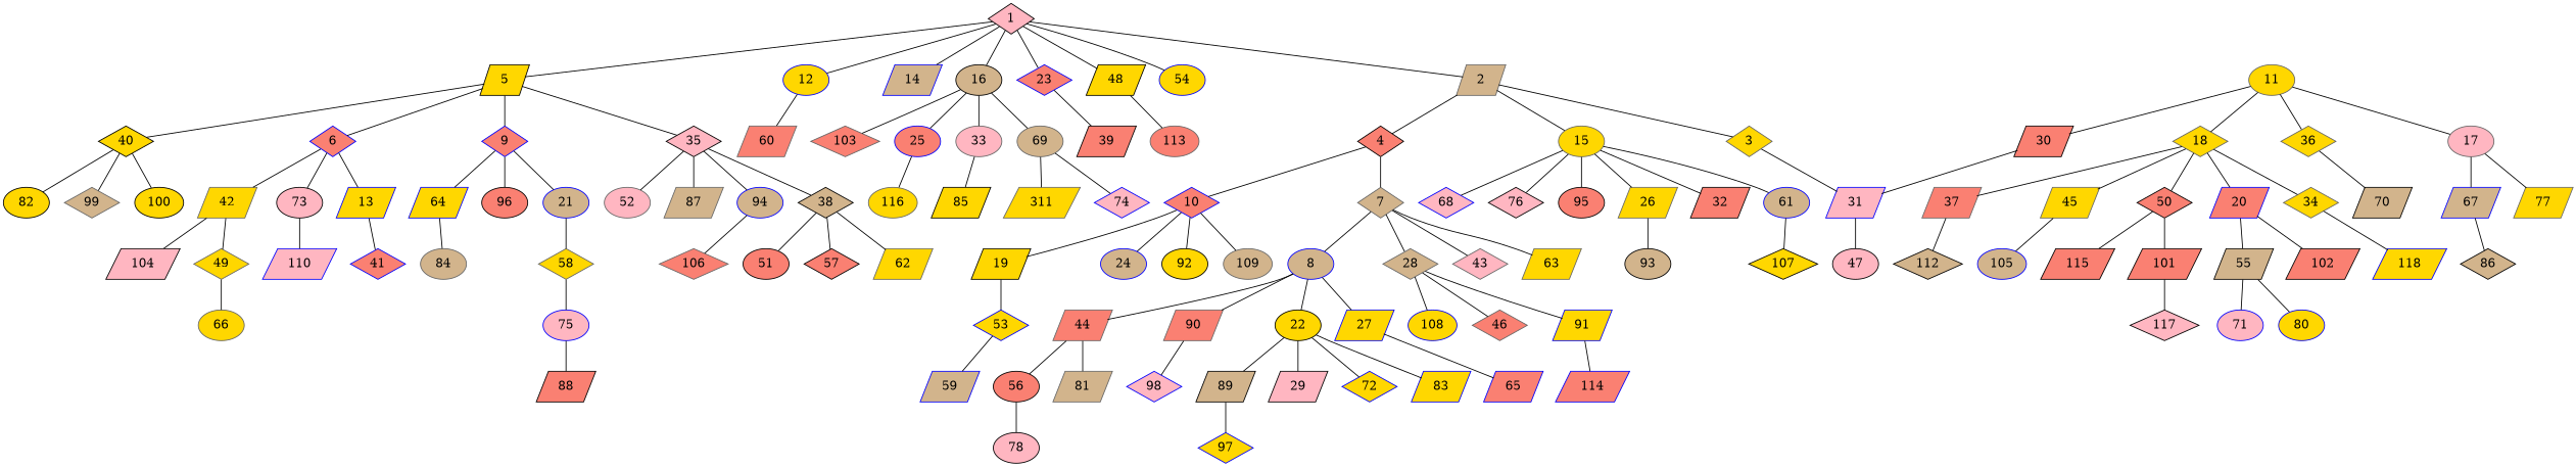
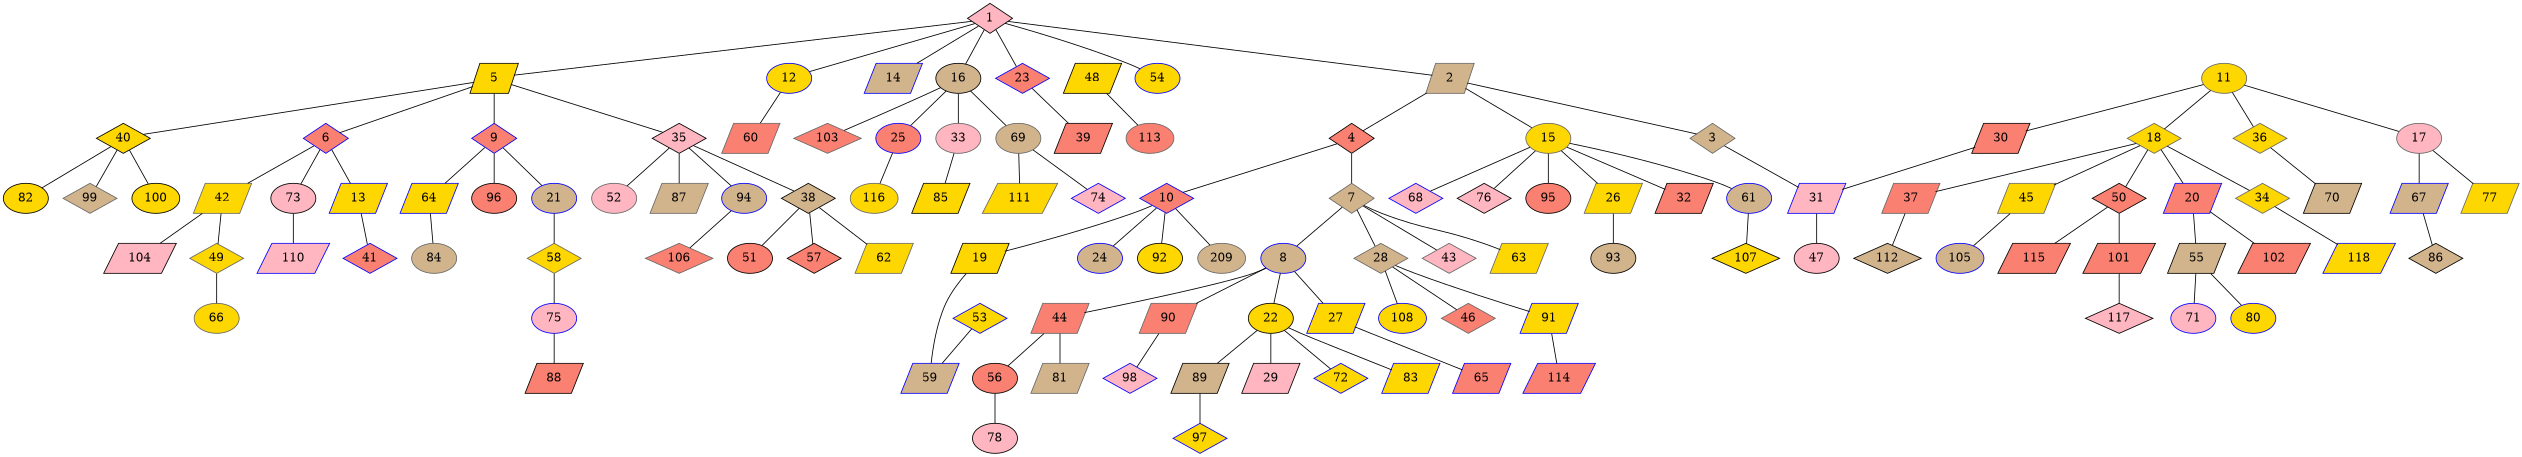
  graph {
    node [color=black fillcolor=gold shape=parallelogram style=filled]
    1 [fillcolor=lightpink shape=diamond]
    2 [color=gray40 fillcolor=tan]
    5
    12 [color=blue shape=ellipse]
    14 [color=blue fillcolor=tan]
    16 [fillcolor=tan shape=ellipse]
    23 [color=blue fillcolor=salmon shape=diamond]
    48
    54 [color=blue shape=ellipse]
-   3 [color=gray40 shape=diamond]
+   3 [color=gray40 fillcolor=tan shape=diamond]
    4 [fillcolor=salmon shape=diamond]
    15 [color=gray40 shape=ellipse]
    6 [color=blue fillcolor=salmon shape=diamond]
    9 [color=blue fillcolor=salmon shape=diamond]
    35 [fillcolor=lightpink shape=diamond]
    40 [shape=diamond]
    60 [color=gray40 fillcolor=salmon]
    25 [color=blue fillcolor=salmon shape=ellipse]
    33 [color=gray40 fillcolor=lightpink shape=ellipse]
    69 [color=gray40 fillcolor=tan shape=ellipse]
    103 [color=gray40 fillcolor=salmon shape=diamond]
    39 [fillcolor=salmon]
    113 [color=gray40 fillcolor=salmon shape=ellipse]
    31 [color=blue fillcolor=lightpink]
    7 [color=gray40 fillcolor=tan shape=diamond]
    10 [color=blue fillcolor=salmon shape=diamond]
    26 [color=gray40]
    32 [fillcolor=salmon]
    61 [color=blue fillcolor=tan shape=ellipse]
    68 [color=blue fillcolor=lightpink shape=diamond]
    76 [fillcolor=lightpink shape=diamond]
    95 [fillcolor=salmon shape=ellipse]
    11 [color=gray40 shape=ellipse]
    17 [color=gray40 fillcolor=lightpink shape=ellipse]
    18 [color=gray40 shape=diamond]
    30 [fillcolor=salmon]
    36 [color=gray40 shape=diamond]
    8 [color=blue fillcolor=tan shape=ellipse]
    28 [color=gray40 fillcolor=tan shape=diamond]
    43 [color=gray40 fillcolor=lightpink shape=diamond]
    63 [color=gray40]
    19
    24 [color=blue fillcolor=tan shape=ellipse]
    92 [shape=ellipse]
-   109 [color=gray40 fillcolor=tan shape=ellipse]
+   109 [color=gray40 fillcolor=tan shape=ellipse label=209]
    13 [color=blue]
    42 [color=gray40]
    73 [fillcolor=lightpink shape=ellipse]
    21 [color=blue fillcolor=tan shape=ellipse]
    64 [color=blue]
    96 [fillcolor=salmon shape=ellipse]
    38 [fillcolor=tan shape=diamond]
    52 [color=gray40 fillcolor=lightpink shape=ellipse]
    87 [color=gray40 fillcolor=tan]
    94 [color=blue fillcolor=tan shape=ellipse]
    82 [shape=ellipse]
    99 [color=gray40 fillcolor=tan shape=diamond]
    100 [shape=ellipse]
    41 [color=blue fillcolor=salmon shape=diamond]
    49 [color=gray40 shape=diamond]
    104 [fillcolor=lightpink]
    110 [color=blue fillcolor=lightpink]
    22 [shape=ellipse]
    27 [color=blue]
    44 [color=gray40 fillcolor=salmon]
    90 [color=gray40 fillcolor=salmon]
    46 [color=gray40 fillcolor=salmon shape=diamond]
    91 [color=blue]
    108 [color=blue shape=ellipse]
    29 [fillcolor=lightpink]
    72 [color=blue shape=diamond]
    83 [color=blue]
    89 [fillcolor=tan]
    65 [color=blue fillcolor=salmon]
    56 [fillcolor=salmon shape=ellipse]
    81 [color=gray40 fillcolor=tan]
    98 [color=blue fillcolor=lightpink shape=diamond]
    58 [color=gray40 shape=diamond]
    84 [color=gray40 fillcolor=tan shape=ellipse]
    53 [color=blue shape=diamond]
    67 [color=blue fillcolor=tan]
    77 [color=gray40]
    20 [color=blue fillcolor=salmon]
    34 [color=gray40 shape=diamond]
    37 [color=gray40 fillcolor=salmon]
    45 [color=gray40]
    50 [fillcolor=salmon shape=diamond]
    70 [fillcolor=tan]
    93 [fillcolor=tan shape=ellipse]
    107 [shape=diamond]
    116 [color=gray40 shape=ellipse]
    85
    74 [color=blue fillcolor=lightpink shape=diamond]
-   111 [color=gray40 label=311]
+   111 [color=gray40]
    86 [fillcolor=tan shape=diamond]
    55 [fillcolor=tan]
    102 [fillcolor=salmon]
    118 [color=blue]
    112 [fillcolor=tan shape=diamond]
    105 [color=blue fillcolor=tan shape=ellipse]
    101 [fillcolor=salmon]
    115 [fillcolor=salmon]
    59 [color=blue fillcolor=tan]
    71 [color=blue fillcolor=lightpink shape=ellipse]
    80 [color=blue shape=ellipse]
    75 [color=blue fillcolor=lightpink shape=ellipse]
    97 [color=blue shape=diamond]
    114 [color=blue fillcolor=salmon]
    47 [fillcolor=lightpink shape=ellipse]
    51 [fillcolor=salmon shape=ellipse]
    57 [fillcolor=salmon shape=diamond]
    62 [color=gray40]
    106 [color=gray40 fillcolor=salmon shape=diamond]
    66 [color=gray40 shape=ellipse]
    78 [fillcolor=lightpink shape=ellipse]
    117 [fillcolor=lightpink shape=diamond]
    88 [fillcolor=salmon]
    1 -- 2
    1 -- 5
    1 -- 12
    1 -- 14
    1 -- 16
    1 -- 23
-   1 -- 48
    1 -- 54
    2 -- 3
    2 -- 4
    2 -- 15
    5 -- 6
    5 -- 9
    5 -- 35
    5 -- 40
    12 -- 60
    16 -- 25
    16 -- 33
    16 -- 69
    16 -- 103
    23 -- 39
    48 -- 113
    3 -- 31
    4 -- 7
    4 -- 10
    15 -- 26
    15 -- 32
    15 -- 61
    15 -- 68
    15 -- 76
    15 -- 95
    6 -- 13
    6 -- 42
    6 -- 73
    9 -- 21
    9 -- 64
    9 -- 96
    35 -- 38
    35 -- 52
    35 -- 87
    35 -- 94
    40 -- 82
    40 -- 99
    40 -- 100
    25 -- 116
    33 -- 85
    69 -- 74
    69 -- 111
    31 -- 47
    7 -- 8
    7 -- 28
    7 -- 43
    7 -- 63
    10 -- 19
    10 -- 24
    10 -- 92
    10 -- 109
    26 -- 93
    61 -- 107
    11 -- 17
    11 -- 18
    11 -- 30
    11 -- 36
    17 -- 67
    17 -- 77
    18 -- 20
    18 -- 34
    18 -- 37
    18 -- 45
    18 -- 50
    30 -- 31
    36 -- 70
    8 -- 22
    8 -- 27
    8 -- 44
    8 -- 90
    28 -- 46
    28 -- 91
    28 -- 108
-   19 -- 53
+   19 -- 59
    13 -- 41
    42 -- 49
    42 -- 104
    73 -- 110
    21 -- 58
    64 -- 84
    38 -- 51
    38 -- 57
    38 -- 62
    94 -- 106
    49 -- 66
    22 -- 29
    22 -- 72
    22 -- 83
    22 -- 89
    27 -- 65
    44 -- 56
    44 -- 81
    90 -- 98
    91 -- 114
    89 -- 97
    56 -- 78
    58 -- 75
    53 -- 59
    67 -- 86
    20 -- 55
    20 -- 102
    34 -- 118
    37 -- 112
    45 -- 105
    50 -- 101
    50 -- 115
    55 -- 71
    55 -- 80
    101 -- 117
    75 -- 88
  }
